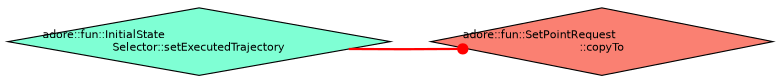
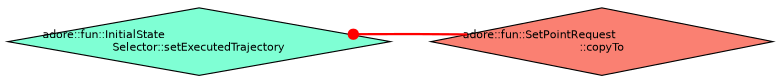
  digraph {
    rankdir=LR
    node [color=black fontname=Helvetica fontsize=10 shape=diamond style=filled]
    n1 [fillcolor=aquamarine fontcolor=black height=0.2 label="adore::fun::InitialState\lSelector::setExecutedTrajectory" width=0.4]
    n2 [fillcolor=salmon height=0.2 label="adore::fun::SetPointRequest\l::copyTo" width=0.4]
-   n1 -> n2 [color=red fontname=Helvetica fontsize=10 labelfontname=Helvetica labelfontsize=10 style=bold arrowhead=dot]
+   n2 -> n1 [color=red fontname=Helvetica fontsize=10 labelfontname=Helvetica labelfontsize=10 style=bold arrowhead=dot]
  }
